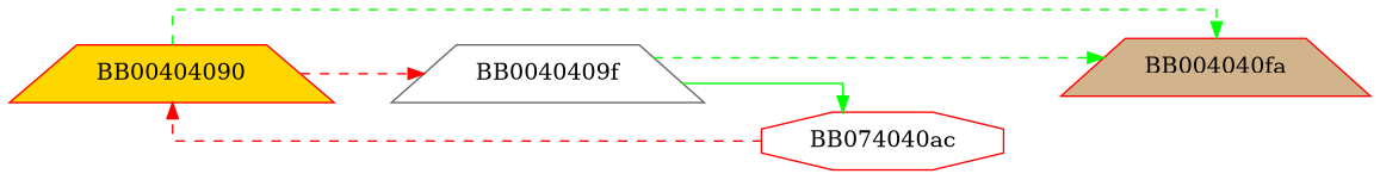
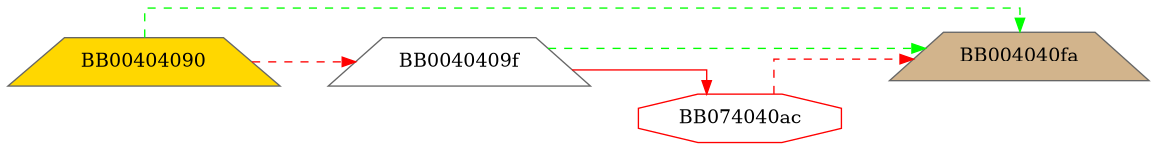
  digraph {
    rankdir=LR
    splines=ortho
    node [color=gray40 fillcolor=white shape=trapezium style=filled]
    edge [color=red style=dashed]
-   BB00404090 [color=red fillcolor=gold]
-   BB004040fa [color=red fillcolor=tan]
+   BB00404090 [fillcolor=gold]
+   BB004040fa [fillcolor=tan]
    BB0040409f
    n4 [color=red label=BB074040ac shape=octagon]
    BB00404090 -> BB004040fa [color=green]
    BB00404090 -> BB0040409f
    BB0040409f -> BB004040fa [color=green]
-   BB0040409f -> n4 [color=green style=solid]
-   n4 -> BB00404090
+   BB0040409f -> n4 [style=solid]
+   n4 -> BB004040fa
  }
